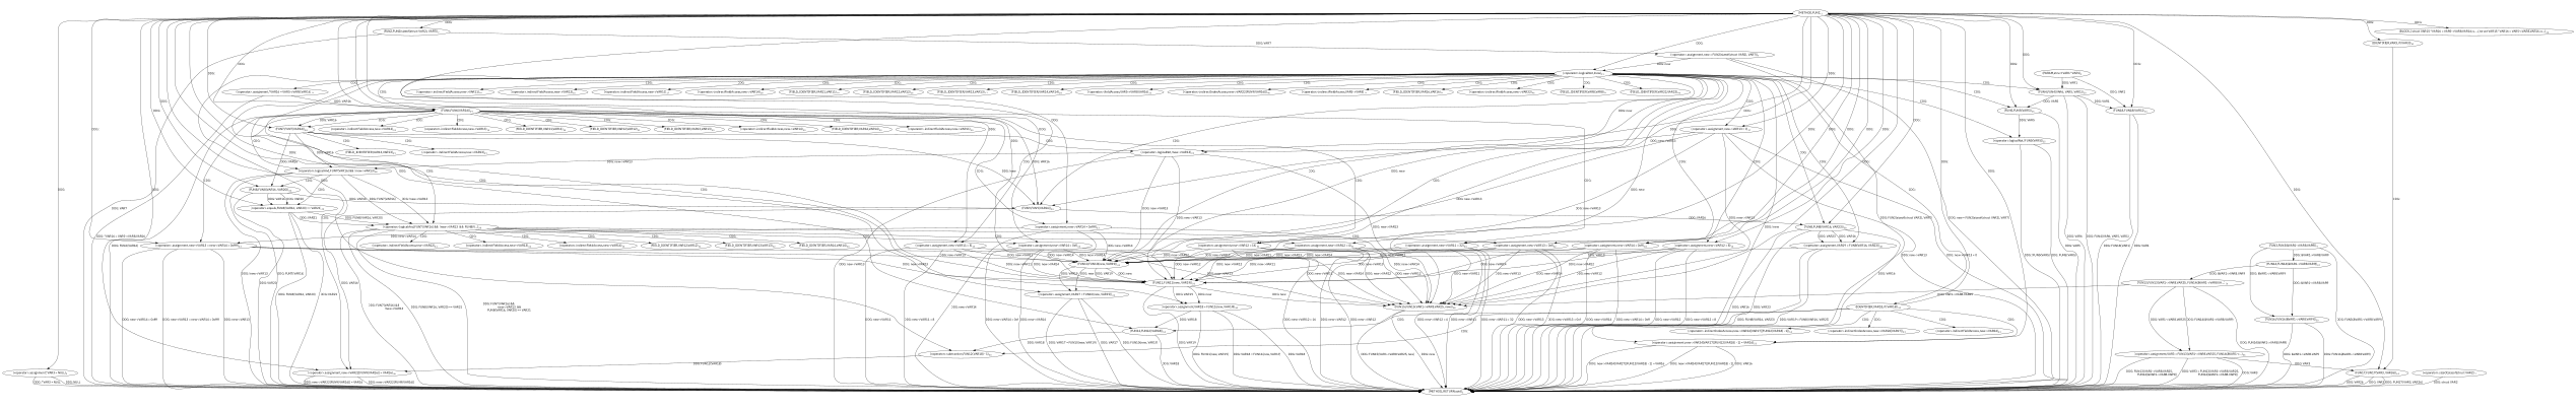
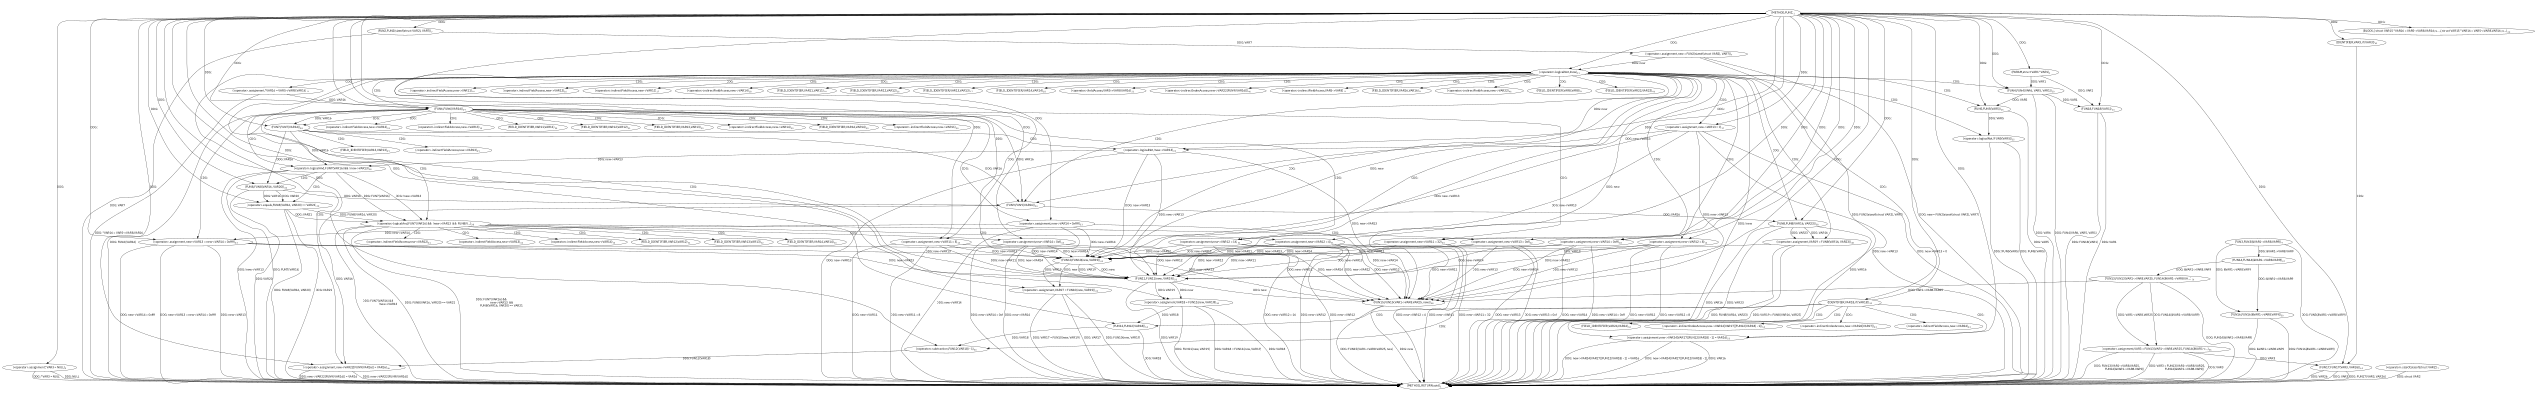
  digraph {
    fontname="IBM Plex Sans"
    node [fontname="IBM Plex Sans"]
    edge [fontname="IBM Plex Sans"]
    n1 [label=<(METHOD,FUN1)<SUB>1</SUB>>]
    n2 [label=<(PARAM,struct VAR1 *VAR1)<SUB>1</SUB>>]
    n3 [label=<(&lt;operator&gt;.assignment,*VAR3 = NULL)<SUB>3</SUB>>]
    n4 [label=<(&lt;operator&gt;.assignment,new-&gt;VAR11 = 8)<SUB>14</SUB>>]
    n5 [label=<(&lt;operator&gt;.assignment,new-&gt;VAR12 = 8)<SUB>16</SUB>>]
    n6 [label=<(&lt;operator&gt;.assignment,new-&gt;VAR13 = 0)<SUB>17</SUB>>]
    n7 [label=<(&lt;operator&gt;.assignment,new-&gt;VAR14 = 0xff)<SUB>18</SUB>>]
    n8 [label=<(FUN4,FUN4(VAR6, VAR5, VAR1))<SUB>20</SUB>>]
    n9 [label=<(BLOCK,{ 		struct VAR15 *VAR16 = VAR5-&gt;VAR8.VAR16; 		u...,{ 		struct VAR15 *VAR16 = VAR5-&gt;VAR8.VAR16; 		u...)<SUB>20</SUB>>]
    n10 [label=<(FUN15,FUN15(VAR1-&gt;VAR8.VAR25, new))<SUB>58</SUB>>]
    n11 [label=<(FUN18,FUN18(VAR1))<SUB>64</SUB>>]
    n12 [label=<(&lt;operator&gt;.logicalNot,!new)<SUB>11</SUB>>]
    n13 [label=<(&lt;operator&gt;.assignment,new-&gt;VAR22[FUN9(VAR16)] = VAR16)<SUB>46</SUB>>]
    n14 [label=<(IDENTIFIER,VAR3,if (VAR3))<SUB>61</SUB>>]
    n15 [label=<(FUN2,FUN2(sizeof(struct VAR2), VAR7))<SUB>7</SUB>>]
    n16 [label=<(FUN6,FUN6(VAR16))<SUB>29</SUB>>]
    n17 [label=<(FUN17,FUN17(VAR3, VAR26))<SUB>62</SUB>>]
    n18 [label=<(&lt;operator&gt;.assignment,new-&gt;VAR11 = 32)<SUB>30</SUB>>]
    n19 [label=<(&lt;operator&gt;.assignment,new-&gt;VAR12 = 16)<SUB>31</SUB>>]
    n20 [label=<(&lt;operator&gt;.assignment,new-&gt;VAR13 = new-&gt;VAR14 = 0xffff)<SUB>33</SUB>>]
    n21 [label=<(FUN8,FUN8(VAR16, VAR23))<SUB>38</SUB>>]
    n22 [label=<(FUN10,FUN10(new, VAR19))<SUB>49</SUB>>]
    n23 [label=<(FUN11,FUN11(new, VAR19))<SUB>50</SUB>>]
    n24 [label=<(&lt;operator&gt;.assignment,new-&gt;VAR24[VAR17][FUN12(VAR18) - 1] = VAR16)<SUB>53</SUB>>]
    n25 [label=<(FUN5,FUN5(VAR5))<SUB>25</SUB>>]
    n26 [label=<(FUN9,FUN9(VAR16))<SUB>46</SUB>>]
    n27 [label=<(&lt;operator&gt;.assignment,new-&gt;VAR14 = 0xffff)<SUB>33</SUB>>]
    n28 [label=<(&lt;operator&gt;.assignment,new-&gt;VAR12 = 4)<SUB>41</SUB>>]
    n29 [label=<(&lt;operator&gt;.assignment,new-&gt;VAR13 = 0xf)<SUB>42</SUB>>]
    n30 [label=<(&lt;operator&gt;.assignment,new-&gt;VAR14 = 0xf)<SUB>43</SUB>>]
    n31 [label=<(&lt;operator&gt;.subtraction,FUN12(VAR18) - 1)<SUB>53</SUB>>]
    n32 [label=<(&lt;operator&gt;.equals,FUN8(VAR16, VAR20) == VAR21)<SUB>40</SUB>>]
    n33 [label=<(FUN12,FUN12(VAR18))<SUB>53</SUB>>]
    n34 [label=<(FUN7,FUN7(VAR16))<SUB>38</SUB>>]
    n35 [label=<(FUN8,FUN8(VAR16, VAR20))<SUB>40</SUB>>]
    n36 [label=<(METHOD_RETURN,void)<SUB>1</SUB>>]
    n37 [label=<(&lt;operator&gt;.logicalNot,!new-&gt;VAR13)<SUB>39</SUB>>]
    n38 [label=<(IDENTIFIER,VAR18,if (VAR18))<SUB>52</SUB>>]
    n39 [label=<(&lt;operator&gt;.assignment,*VAR16 = VAR5-&gt;VAR8.VAR16)<SUB>21</SUB>>]
    n40 [label=<(&lt;operator&gt;.assignment,VAR19 = FUN8(VAR16, VAR23))<SUB>48</SUB>>]
    n41 [label=<(&lt;operator&gt;.assignment,VAR17 = FUN10(new, VAR19))<SUB>49</SUB>>]
    n42 [label=<(&lt;operator&gt;.assignment,VAR18 = FUN11(new, VAR19))<SUB>50</SUB>>]
    n43 [label=<(&lt;operator&gt;.logicalNot,!FUN5(VAR5))<SUB>25</SUB>>]
    n44 [label=<(&lt;operator&gt;.indirectFieldAccess,new-&gt;VAR11)<SUB>14</SUB>>]
    n45 [label=<(&lt;operator&gt;.indirectFieldAccess,new-&gt;VAR12)<SUB>16</SUB>>]
    n46 [label=<(&lt;operator&gt;.indirectFieldAccess,new-&gt;VAR13)<SUB>17</SUB>>]
    n47 [label=<(&lt;operator&gt;.indirectFieldAccess,new-&gt;VAR14)<SUB>18</SUB>>]
    n48 [label=<(FIELD_IDENTIFIER,VAR11,VAR11)<SUB>14</SUB>>]
    n49 [label=<(FIELD_IDENTIFIER,VAR12,VAR12)<SUB>16</SUB>>]
    n50 [label=<(FIELD_IDENTIFIER,VAR13,VAR13)<SUB>17</SUB>>]
    n51 [label=<(FIELD_IDENTIFIER,VAR14,VAR14)<SUB>18</SUB>>]
    n52 [label=<(&lt;operator&gt;.fieldAccess,VAR5-&gt;VAR8.VAR16)<SUB>21</SUB>>]
    n53 [label=<(&lt;operator&gt;.indirectIndexAccess,new-&gt;VAR22[FUN9(VAR16)])<SUB>46</SUB>>]
    n54 [label=<(&lt;operator&gt;.indirectFieldAccess,VAR5-&gt;VAR8)<SUB>21</SUB>>]
    n55 [label=<(FIELD_IDENTIFIER,VAR16,VAR16)<SUB>21</SUB>>]
    n56 [label=<(&lt;operator&gt;.indirectFieldAccess,new-&gt;VAR22)<SUB>46</SUB>>]
    n57 [label=<(FIELD_IDENTIFIER,VAR8,VAR8)<SUB>21</SUB>>]
    n58 [label=<(FIELD_IDENTIFIER,VAR22,VAR22)<SUB>46</SUB>>]
    n59 [label=<(&lt;operator&gt;.assignment,new = FUN2(sizeof(struct VAR2), VAR7))<SUB>7</SUB>>]
    n60 [label=<(&lt;operator&gt;.logicalAnd,FUN7(VAR16) &amp;&amp;  				!new-&gt;VAR13  &amp;&amp;  				FUN8(V...)<SUB>38</SUB>>]
    n61 [label=<(&lt;operator&gt;.logicalAnd,FUN7(VAR16) &amp;&amp;  				!new-&gt;VAR13)<SUB>38</SUB>>]
    n62 [label=<(&lt;operator&gt;.indirectFieldAccess,new-&gt;VAR11)<SUB>30</SUB>>]
    n63 [label=<(&lt;operator&gt;.indirectFieldAccess,new-&gt;VAR12)<SUB>31</SUB>>]
    n64 [label=<(&lt;operator&gt;.indirectFieldAccess,new-&gt;VAR13)<SUB>33</SUB>>]
    n65 [label=<(FIELD_IDENTIFIER,VAR11,VAR11)<SUB>30</SUB>>]
    n66 [label=<(FIELD_IDENTIFIER,VAR12,VAR12)<SUB>31</SUB>>]
    n67 [label=<(FIELD_IDENTIFIER,VAR13,VAR13)<SUB>33</SUB>>]
    n68 [label=<(&lt;operator&gt;.indirectFieldAccess,new-&gt;VAR14)<SUB>33</SUB>>]
    n69 [label=<(FIELD_IDENTIFIER,VAR14,VAR14)<SUB>33</SUB>>]
    n70 [label=<(&lt;operator&gt;.indirectIndexAccess,new-&gt;VAR24[VAR17][FUN12(VAR18) - 1])<SUB>53</SUB>>]
    n71 [label=<(&lt;operator&gt;.indirectIndexAccess,new-&gt;VAR24[VAR17])<SUB>53</SUB>>]
    n72 [label=<(&lt;operator&gt;.indirectFieldAccess,new-&gt;VAR24)<SUB>53</SUB>>]
+   n73 [label=<(FIELD_IDENTIFIER,VAR24,VAR24)<SUB>53</SUB>>]
    n74 [label=<(&lt;operator&gt;.indirectFieldAccess,new-&gt;VAR13)<SUB>39</SUB>>]
    n75 [label=<(FIELD_IDENTIFIER,VAR13,VAR13)<SUB>39</SUB>>]
    n76 [label=<(FUN3,FUN3(&amp;VAR1-&gt;VAR8.VAR9))<SUB>9</SUB>>]
    n77 [label=<(FUN16,FUN16(&amp;VAR1-&gt;VAR8.VAR9))<SUB>50</SUB>>]
    n78 [label=<(FUN14,FUN14(&amp;VAR1-&gt;VAR8.VAR9))<SUB>57</SUB>>]
    n79 [label=<(FUN13,FUN13(VAR1-&gt;VAR8.VAR25, 			FUN14(&amp;VAR1-&gt;VAR8.VA...)<SUB>56</SUB>>]
    n80 [label=<(&lt;operator&gt;.assignment,VAR3 = FUN13(VAR1-&gt;VAR8.VAR25, 			FUN14(&amp;VAR1-&gt;...)<SUB>56</SUB>>]
    n81 [label=<(&lt;operator&gt;.indirectFieldAccess,new-&gt;VAR12)<SUB>41</SUB>>]
    n82 [label=<(&lt;operator&gt;.indirectFieldAccess,new-&gt;VAR13)<SUB>42</SUB>>]
    n83 [label=<(&lt;operator&gt;.indirectFieldAccess,new-&gt;VAR14)<SUB>43</SUB>>]
    n84 [label=<(FIELD_IDENTIFIER,VAR12,VAR12)<SUB>41</SUB>>]
    n85 [label=<(FIELD_IDENTIFIER,VAR13,VAR13)<SUB>42</SUB>>]
    n86 [label=<(FIELD_IDENTIFIER,VAR14,VAR14)<SUB>43</SUB>>]
    n87 [label=<(&lt;operator&gt;.sizeOf,sizeof(struct VAR2))<SUB>7</SUB>>]
+   n1 -> n2 [label="DDG: "]
    n1 -> n3 [label="DDG: "]
    n1 -> n4 [label="DDG: "]
    n1 -> n5 [label="DDG: "]
    n1 -> n6 [label="DDG: "]
    n1 -> n7 [label="DDG: "]
    n1 -> n8 [label="DDG: "]
    n1 -> n9 [label="DDG: "]
    n1 -> n10 [label="DDG: "]
    n1 -> n11 [label="DDG: "]
    n1 -> n12 [label="DDG: "]
    n1 -> n13 [label="DDG: "]
    n1 -> n14 [label="DDG: "]
    n1 -> n15 [label="DDG: "]
    n1 -> n16 [label="DDG: "]
    n1 -> n17 [label="DDG: "]
    n1 -> n18 [label="DDG: "]
    n1 -> n19 [label="DDG: "]
    n1 -> n20 [label="DDG: "]
    n1 -> n21 [label="DDG: "]
    n1 -> n22 [label="DDG: "]
    n1 -> n23 [label="DDG: "]
    n1 -> n24 [label="DDG: "]
    n1 -> n25 [label="DDG: "]
    n1 -> n26 [label="DDG: "]
    n1 -> n27 [label="DDG: "]
    n1 -> n28 [label="DDG: "]
    n1 -> n29 [label="DDG: "]
    n1 -> n30 [label="DDG: "]
    n1 -> n31 [label="DDG: "]
    n1 -> n32 [label="DDG: "]
    n1 -> n33 [label="DDG: "]
    n1 -> n34 [label="DDG: "]
    n1 -> n35 [label="DDG: "]
    n2 -> n8 [label="DDG: VAR1"]
    n2 -> n11 [label="DDG: VAR1"]
    n3 -> n36 [label="DDG: *VAR3 = NULL"]
    n3 -> n36 [label="DDG: NULL"]
    n4 -> n10 [label="DDG: new-&gt;VAR11"]
    n4 -> n22 [label="DDG: new-&gt;VAR11"]
    n4 -> n23 [label="DDG: new-&gt;VAR11"]
    n4 -> n36 [label="DDG: new-&gt;VAR11"]
    n4 -> n36 [label="DDG: new-&gt;VAR11 = 8"]
    n5 -> n10 [label="DDG: new-&gt;VAR12"]
    n5 -> n22 [label="DDG: new-&gt;VAR12"]
    n5 -> n23 [label="DDG: new-&gt;VAR12"]
    n5 -> n36 [label="DDG: new-&gt;VAR12"]
    n5 -> n36 [label="DDG: new-&gt;VAR12 = 8"]
    n6 -> n10 [label="DDG: new-&gt;VAR13"]
    n6 -> n22 [label="DDG: new-&gt;VAR13"]
    n6 -> n23 [label="DDG: new-&gt;VAR13"]
    n6 -> n36 [label="DDG: new-&gt;VAR13"]
    n6 -> n36 [label="DDG: new-&gt;VAR13 = 0"]
    n6 -> n37 [label="DDG: new-&gt;VAR13"]
    n7 -> n10 [label="DDG: new-&gt;VAR14"]
    n7 -> n22 [label="DDG: new-&gt;VAR14"]
    n7 -> n23 [label="DDG: new-&gt;VAR14"]
    n7 -> n36 [label="DDG: new-&gt;VAR14"]
    n7 -> n36 [label="DDG: new-&gt;VAR14 = 0xff"]
    n8 -> n11 [label="DDG: VAR1"]
    n8 -> n25 [label="DDG: VAR5"]
    n8 -> n36 [label="DDG: VAR6"]
    n8 -> n36 [label="DDG: FUN4(VAR6, VAR5, VAR1)"]
    n10 -> n36 [label="DDG: new"]
    n10 -> n36 [label="DDG: FUN15(VAR1-&gt;VAR8.VAR25, new)"]
    n11 -> n36 [label="DDG: VAR1"]
    n11 -> n36 [label="DDG: FUN18(VAR1)"]
    n12 -> n4 [label="CDG: "]
    n12 -> n5 [label="CDG: "]
    n12 -> n6 [label="CDG: "]
    n12 -> n7 [label="CDG: "]
    n12 -> n8 [label="CDG: "]
    n12 -> n10 [label="DDG: new"]
    n12 -> n13 [label="CDG: "]
    n12 -> n16 [label="CDG: "]
    n12 -> n21 [label="CDG: "]
    n12 -> n22 [label="DDG: new"]
    n12 -> n22 [label="CDG: "]
    n12 -> n23 [label="CDG: "]
    n12 -> n25 [label="CDG: "]
    n12 -> n26 [label="CDG: "]
    n12 -> n36 [label="DDG: !new"]
    n12 -> n37 [label="DDG: new"]
    n12 -> n38 [label="CDG: "]
    n12 -> n39 [label="CDG: "]
    n12 -> n40 [label="CDG: "]
    n12 -> n41 [label="CDG: "]
    n12 -> n42 [label="CDG: "]
    n12 -> n43 [label="CDG: "]
    n12 -> n44 [label="CDG: "]
    n12 -> n45 [label="CDG: "]
    n12 -> n46 [label="CDG: "]
    n12 -> n47 [label="CDG: "]
    n12 -> n48 [label="CDG: "]
    n12 -> n49 [label="CDG: "]
    n12 -> n50 [label="CDG: "]
    n12 -> n51 [label="CDG: "]
    n12 -> n52 [label="CDG: "]
    n12 -> n53 [label="CDG: "]
    n12 -> n54 [label="CDG: "]
    n12 -> n55 [label="CDG: "]
    n12 -> n56 [label="CDG: "]
    n12 -> n57 [label="CDG: "]
    n12 -> n58 [label="CDG: "]
    n13 -> n36 [label="DDG: new-&gt;VAR22[FUN9(VAR16)]"]
    n13 -> n36 [label="DDG: new-&gt;VAR22[FUN9(VAR16)] = VAR16"]
    n14 -> n17 [label="CDG: "]
    n15 -> n36 [label="DDG: VAR7"]
    n15 -> n59 [label="DDG: VAR7"]
    n16 -> n18 [label="CDG: "]
    n16 -> n19 [label="CDG: "]
    n16 -> n20 [label="CDG: "]
    n16 -> n26 [label="DDG: VAR16"]
    n16 -> n27 [label="CDG: "]
    n16 -> n34 [label="DDG: VAR16"]
    n16 -> n34 [label="CDG: "]
    n16 -> n36 [label="DDG: FUN6(VAR16)"]
    n16 -> n60 [label="CDG: "]
    n16 -> n61 [label="CDG: "]
    n16 -> n62 [label="CDG: "]
    n16 -> n63 [label="CDG: "]
    n16 -> n64 [label="CDG: "]
    n16 -> n65 [label="CDG: "]
    n16 -> n66 [label="CDG: "]
    n16 -> n67 [label="CDG: "]
    n16 -> n68 [label="CDG: "]
    n16 -> n69 [label="CDG: "]
    n17 -> n36 [label="DDG: VAR3"]
    n17 -> n36 [label="DDG: FUN17(VAR3, VAR26)"]
    n17 -> n36 [label="DDG: VAR26"]
    n18 -> n10 [label="DDG: new-&gt;VAR11"]
    n18 -> n22 [label="DDG: new-&gt;VAR11"]
    n18 -> n23 [label="DDG: new-&gt;VAR11"]
    n18 -> n36 [label="DDG: new-&gt;VAR11"]
    n18 -> n36 [label="DDG: new-&gt;VAR11 = 32"]
    n19 -> n10 [label="DDG: new-&gt;VAR12"]
    n19 -> n22 [label="DDG: new-&gt;VAR12"]
    n19 -> n23 [label="DDG: new-&gt;VAR12"]
    n19 -> n36 [label="DDG: new-&gt;VAR12"]
    n19 -> n36 [label="DDG: new-&gt;VAR12 = 16"]
    n20 -> n10 [label="DDG: new-&gt;VAR13"]
    n20 -> n22 [label="DDG: new-&gt;VAR13"]
    n20 -> n23 [label="DDG: new-&gt;VAR13"]
    n20 -> n36 [label="DDG: new-&gt;VAR13"]
    n20 -> n36 [label="DDG: new-&gt;VAR14 = 0xffff"]
    n20 -> n36 [label="DDG: new-&gt;VAR13 = new-&gt;VAR14 = 0xffff"]
    n21 -> n24 [label="DDG: VAR16"]
    n21 -> n36 [label="DDG: VAR16"]
    n21 -> n36 [label="DDG: VAR23"]
    n21 -> n40 [label="DDG: VAR16"]
    n21 -> n40 [label="DDG: VAR23"]
    n22 -> n23 [label="DDG: new"]
    n22 -> n23 [label="DDG: VAR19"]
    n22 -> n41 [label="DDG: new"]
    n22 -> n41 [label="DDG: VAR19"]
    n23 -> n10 [label="DDG: new"]
    n23 -> n36 [label="DDG: VAR19"]
    n23 -> n42 [label="DDG: new"]
    n23 -> n42 [label="DDG: VAR19"]
    n24 -> n36 [label="DDG: new-&gt;VAR24[VAR17][FUN12(VAR18) - 1]"]
    n24 -> n36 [label="DDG: VAR16"]
    n24 -> n36 [label="DDG: new-&gt;VAR24[VAR17][FUN12(VAR18) - 1] = VAR16"]
    n25 -> n36 [label="DDG: VAR5"]
    n25 -> n43 [label="DDG: VAR5"]
    n26 -> n13 [label="DDG: VAR16"]
    n26 -> n21 [label="DDG: VAR16"]
    n27 -> n10 [label="DDG: new-&gt;VAR14"]
    n27 -> n20 [label="DDG: new-&gt;VAR14"]
    n27 -> n22 [label="DDG: new-&gt;VAR14"]
    n27 -> n23 [label="DDG: new-&gt;VAR14"]
    n27 -> n36 [label="DDG: new-&gt;VAR14"]
    n28 -> n10 [label="DDG: new-&gt;VAR12"]
    n28 -> n22 [label="DDG: new-&gt;VAR12"]
    n28 -> n23 [label="DDG: new-&gt;VAR12"]
    n28 -> n36 [label="DDG: new-&gt;VAR12"]
    n28 -> n36 [label="DDG: new-&gt;VAR12 = 4"]
    n29 -> n10 [label="DDG: new-&gt;VAR13"]
    n29 -> n22 [label="DDG: new-&gt;VAR13"]
    n29 -> n23 [label="DDG: new-&gt;VAR13"]
    n29 -> n36 [label="DDG: new-&gt;VAR13"]
    n29 -> n36 [label="DDG: new-&gt;VAR13 = 0xf"]
    n30 -> n10 [label="DDG: new-&gt;VAR14"]
    n30 -> n22 [label="DDG: new-&gt;VAR14"]
    n30 -> n23 [label="DDG: new-&gt;VAR14"]
    n30 -> n36 [label="DDG: new-&gt;VAR14"]
    n30 -> n36 [label="DDG: new-&gt;VAR14 = 0xf"]
    n31 -> n13 [label="DDG: FUN12(VAR18)"]
    n32 -> n36 [label="DDG: FUN8(VAR16, VAR20)"]
    n32 -> n36 [label="DDG: VAR21"]
    n32 -> n60 [label="DDG: FUN8(VAR16, VAR20)"]
    n32 -> n60 [label="DDG: VAR21"]
    n33 -> n31 [label="DDG: VAR18"]
    n33 -> n36 [label="DDG: VAR18"]
-   n34 -> n26 [label="DDG: !new"]
+   n34 -> n26 [label="DDG: VAR16"]
    n34 -> n35 [label="DDG: VAR16"]
    n34 -> n37 [label="CDG: "]
    n34 -> n61 [label="DDG: VAR16"]
    n34 -> n74 [label="CDG: "]
    n34 -> n75 [label="CDG: "]
    n35 -> n26 [label="DDG: VAR16"]
    n35 -> n32 [label="DDG: VAR16"]
    n35 -> n32 [label="DDG: VAR20"]
    n35 -> n36 [label="DDG: VAR20"]
    n37 -> n10 [label="DDG: new-&gt;VAR13"]
    n37 -> n22 [label="DDG: new-&gt;VAR13"]
    n37 -> n23 [label="DDG: new-&gt;VAR13"]
    n37 -> n36 [label="DDG: new-&gt;VAR13"]
    n37 -> n61 [label="DDG: new-&gt;VAR13"]
    n38 -> n1 [label="DDG: "]
    n38 -> n24 [label="CDG: "]
    n38 -> n31 [label="CDG: "]
    n38 -> n33 [label="CDG: "]
    n38 -> n70 [label="CDG: "]
    n38 -> n71 [label="CDG: "]
    n38 -> n72 [label="CDG: "]
+   n38 -> n73 [label="CDG: "]
    n39 -> n16 [label="DDG: VAR16"]
    n39 -> n36 [label="DDG: *VAR16 = VAR5-&gt;VAR8.VAR16"]
    n40 -> n22 [label="DDG: VAR19"]
    n40 -> n36 [label="DDG: FUN8(VAR16, VAR23)"]
    n40 -> n36 [label="DDG: VAR19 = FUN8(VAR16, VAR23)"]
    n41 -> n36 [label="DDG: VAR17"]
    n41 -> n36 [label="DDG: FUN10(new, VAR19)"]
    n41 -> n36 [label="DDG: VAR17 = FUN10(new, VAR19)"]
    n42 -> n33 [label="DDG: VAR18"]
    n42 -> n36 [label="DDG: VAR18"]
    n42 -> n36 [label="DDG: FUN11(new, VAR19)"]
    n42 -> n36 [label="DDG: VAR18 = FUN11(new, VAR19)"]
    n43 -> n36 [label="DDG: FUN5(VAR5)"]
    n43 -> n36 [label="DDG: !FUN5(VAR5)"]
    n59 -> n12 [label="DDG: new"]
    n59 -> n36 [label="DDG: FUN2(sizeof(struct VAR2), VAR7)"]
    n59 -> n36 [label="DDG: new = FUN2(sizeof(struct VAR2), VAR7)"]
    n60 -> n28 [label="CDG: "]
    n60 -> n29 [label="CDG: "]
    n60 -> n30 [label="CDG: "]
    n60 -> n36 [label="DDG: FUN7(VAR16) &amp;&amp;\n 				!new-&gt;VAR13"]
    n60 -> n36 [label="DDG: FUN8(VAR16, VAR20) == VAR21"]
    n60 -> n36 [label="DDG: FUN7(VAR16) &amp;&amp;\n 				!new-&gt;VAR13  &amp;&amp;\n 				FUN8(VAR16, VAR20) == VAR21"]
    n60 -> n81 [label="CDG: "]
    n60 -> n82 [label="CDG: "]
    n60 -> n83 [label="CDG: "]
    n60 -> n84 [label="CDG: "]
    n60 -> n85 [label="CDG: "]
    n60 -> n86 [label="CDG: "]
    n61 -> n32 [label="CDG: "]
    n61 -> n35 [label="CDG: "]
    n61 -> n36 [label="DDG: FUN7(VAR16)"]
    n61 -> n36 [label="DDG: !new-&gt;VAR13"]
    n61 -> n60 [label="DDG: FUN7(VAR16)"]
    n61 -> n60 [label="DDG: !new-&gt;VAR13"]
    n76 -> n36 [label="DDG: FUN3(&amp;VAR1-&gt;VAR8.VAR9)"]
    n76 -> n77 [label="DDG: &amp;VAR1-&gt;VAR8.VAR9"]
    n76 -> n78 [label="DDG: &amp;VAR1-&gt;VAR8.VAR9"]
    n77 -> n36 [label="DDG: &amp;VAR1-&gt;VAR8.VAR9"]
    n77 -> n36 [label="DDG: FUN16(&amp;VAR1-&gt;VAR8.VAR9)"]
    n78 -> n77 [label="DDG: &amp;VAR1-&gt;VAR8.VAR9"]
    n78 -> n79 [label="DDG: &amp;VAR1-&gt;VAR8.VAR9"]
    n79 -> n10 [label="DDG: VAR1-&gt;VAR8.VAR25"]
    n79 -> n36 [label="DDG: FUN14(&amp;VAR1-&gt;VAR8.VAR9)"]
    n79 -> n80 [label="DDG: VAR1-&gt;VAR8.VAR25"]
    n79 -> n80 [label="DDG: FUN14(&amp;VAR1-&gt;VAR8.VAR9)"]
    n80 -> n17 [label="DDG: VAR3"]
    n80 -> n36 [label="DDG: VAR3"]
    n80 -> n36 [label="DDG: FUN13(VAR1-&gt;VAR8.VAR25,\n			FUN14(&amp;VAR1-&gt;VAR8.VAR9))"]
    n80 -> n36 [label="DDG: VAR3 = FUN13(VAR1-&gt;VAR8.VAR25,\n			FUN14(&amp;VAR1-&gt;VAR8.VAR9))"]
    n87 -> n36 [label="DDG: struct VAR2"]
  }
